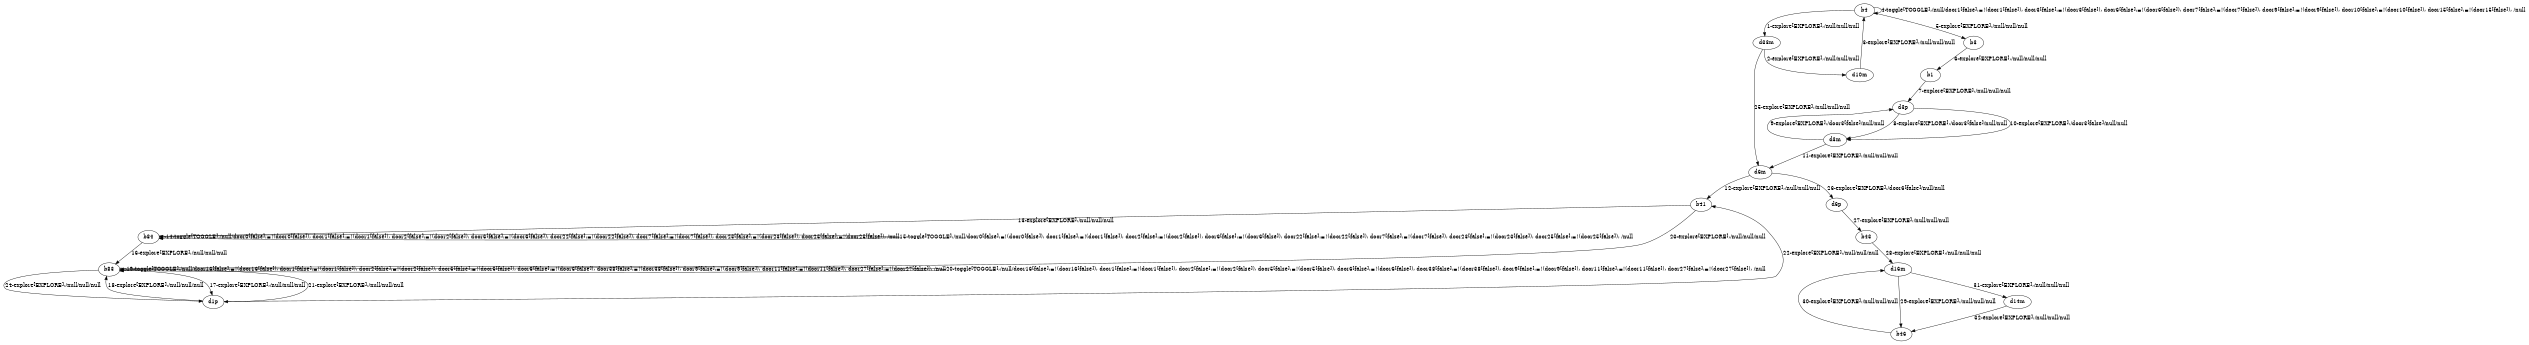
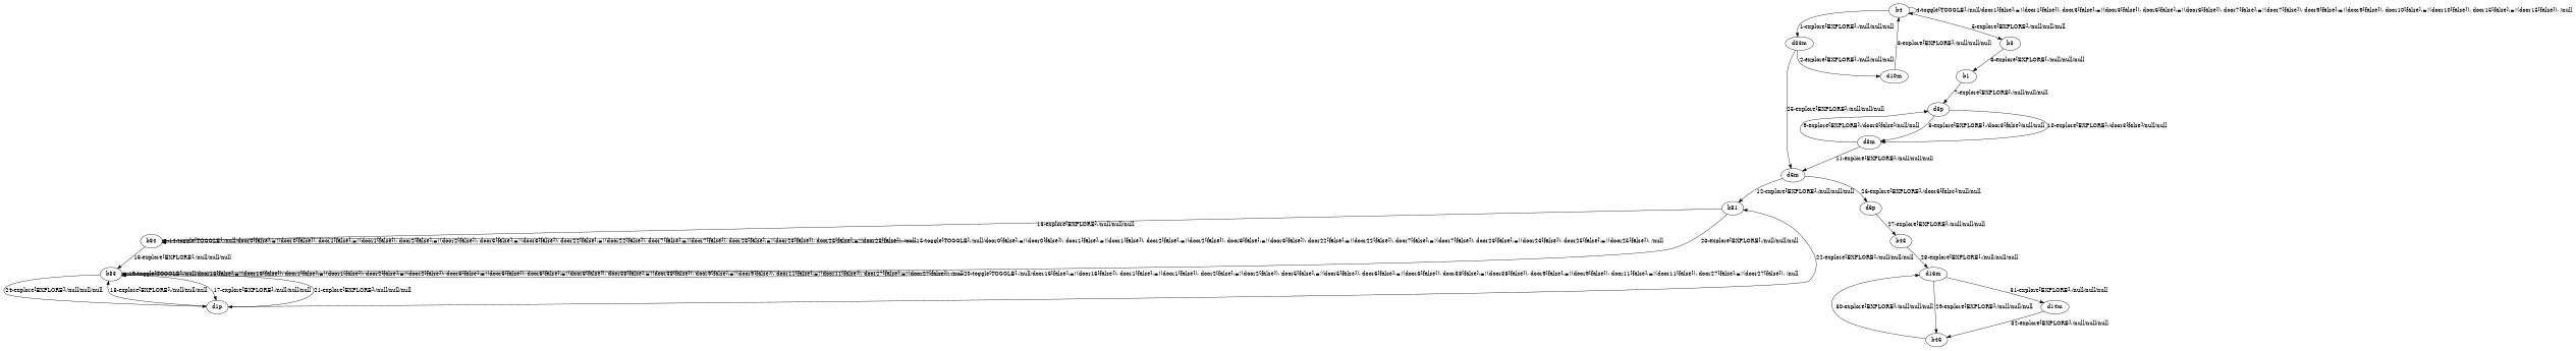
  digraph {
    b4
    d33m
    b3
    d10m
    d6m
    b1
    d3p
    d3m
-   b81 [label=b41]
+   b81
    d6p
    b84
    b83
    b43
    d1p
    d16m
    b46
    d14m
    b4 -> b4 [label="4-toggle[TOGGLE];/null/door1[false]:=!(door1[false]); door3[false]:=!(door3[false]); door6[false]:=!(door6[false]); door7[false]:=!(door7[false]); door9[false]:=!(door9[false]); door10[false]:=!(door10[false]); door15[false]:=!(door15[false]); /null"]
    b4 -> d33m [label="1-explore[EXPLORE];/null/null/null"]
    b4 -> b3 [label="5-explore[EXPLORE];/null/null/null"]
    d33m -> d10m [label="2-explore[EXPLORE];/null/null/null"]
    d33m -> d6m [label="25-explore[EXPLORE];/null/null/null"]
    b3 -> b1 [label="6-explore[EXPLORE];/null/null/null"]
    d10m -> b4 [label="3-explore[EXPLORE];/null/null/null"]
    d6m -> b81 [label="12-explore[EXPLORE];/null/null/null"]
    d6m -> d6p [label="26-explore[EXPLORE];/door6[false]/null/null"]
    b1 -> d3p [label="7-explore[EXPLORE];/null/null/null"]
    d3p -> d3m [label="8-explore[EXPLORE];/door3[false]/null/null"]
    d3p -> d3m [label="10-explore[EXPLORE];/door3[false]/null/null"]
    d3m -> d6m [label="11-explore[EXPLORE];/null/null/null"]
    d3m -> d3p [label="9-explore[EXPLORE];/door3[false]/null/null"]
    b81 -> b84 [label="13-explore[EXPLORE];/null/null/null"]
    b81 -> b83 [label="23-explore[EXPLORE];/null/null/null"]
    d6p -> b43 [label="27-explore[EXPLORE];/null/null/null"]
    b84 -> b84 [label="14-toggle[TOGGLE];/null/door0[false]:=!(door0[false]); door1[false]:=!(door1[false]); door2[false]:=!(door2[false]); door6[false]:=!(door6[false]); door22[false]:=!(door22[false]); door7[false]:=!(door7[false]); door23[false]:=!(door23[false]); door25[false]:=!(door25[false]); /null"]
    b84 -> b84 [label="15-toggle[TOGGLE];/null/door0[false]:=!(door0[false]); door1[false]:=!(door1[false]); door2[false]:=!(door2[false]); door6[false]:=!(door6[false]); door22[false]:=!(door22[false]); door7[false]:=!(door7[false]); door23[false]:=!(door23[false]); door25[false]:=!(door25[false]); /null"]
    b84 -> b83 [label="16-explore[EXPLORE];/null/null/null"]
    b83 -> b83 [label="19-toggle[TOGGLE];/null/door16[false]:=!(door16[false]); door1[false]:=!(door1[false]); door2[false]:=!(door2[false]); door5[false]:=!(door5[false]); door6[false]:=!(door6[false]); door38[false]:=!(door38[false]); door9[false]:=!(door9[false]); door11[false]:=!(door11[false]); door27[false]:=!(door27[false]); /null"]
    b83 -> b83 [label="20-toggle[TOGGLE];/null/door16[false]:=!(door16[false]); door1[false]:=!(door1[false]); door2[false]:=!(door2[false]); door5[false]:=!(door5[false]); door6[false]:=!(door6[false]); door38[false]:=!(door38[false]); door9[false]:=!(door9[false]); door11[false]:=!(door11[false]); door27[false]:=!(door27[false]); /null"]
    b83 -> d1p [label="17-explore[EXPLORE];/null/null/null"]
    b83 -> d1p [label="21-explore[EXPLORE];/null/null/null"]
    b83 -> d1p [label="24-explore[EXPLORE];/null/null/null"]
    b43 -> d16m [label="28-explore[EXPLORE];/null/null/null"]
    d1p -> b81 [label="22-explore[EXPLORE];/null/null/null"]
    d1p -> b83 [label="18-explore[EXPLORE];/null/null/null"]
    d16m -> b46 [label="29-explore[EXPLORE];/null/null/null"]
    d16m -> d14m [label="31-explore[EXPLORE];/null/null/null"]
    b46 -> d16m [label="30-explore[EXPLORE];/null/null/null"]
    d14m -> b46 [label="32-explore[EXPLORE];/null/null/null"]
  }
